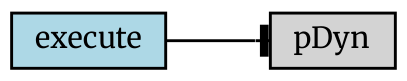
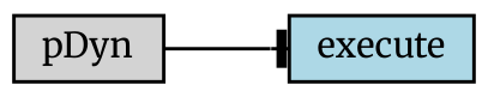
  digraph {
    rankdir=LR
    fontname=Merriweather
    node [color=black fontname=Merriweather fontsize=10 shape=record style=filled]
    n1 [fillcolor=lightblue fontcolor=black height=0.2 label=execute width=0.4]
    n2 [height=0.2 label=pDyn width=0.4 fillcolor=lightgrey]
-   n1 -> n2 [color=black fontname=Merriweather fontsize=10 labelfontname=FreeSans labelfontsize=10 style=solid arrowhead=tee]
+   n2 -> n1 [color=black fontname=Merriweather fontsize=10 labelfontname=FreeSans labelfontsize=10 style=solid arrowhead=tee]
  }
